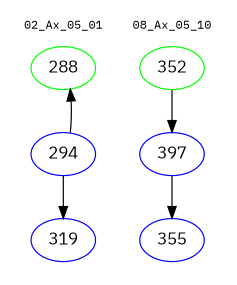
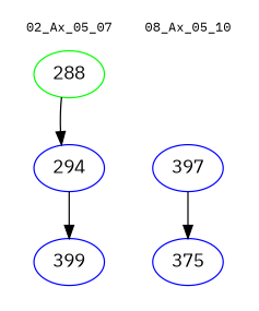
  digraph {
    fontname="IBM Plex Mono"
    node [color=blue fontname="IBM Plex Mono"]
    edge [color=black fontname="IBM Plex Mono"]
    n1 [color=green label=288]
    n2 [label=294]
-   n3 [label=319]
-   n4 [color=green label=352]
+   n3 [label=399]
    n5 [label=397]
-   n6 [label=355]
+   n6 [label=375]
    subgraph cluster_1 {
      color=white
      fontsize=10
-     label="02_Ax_05_01"
+     label="02_Ax_05_07"
      n1
      n2
      n3
    }
    subgraph cluster_2 {
      color=white
      fontsize=10
      label="08_Ax_05_10"
-     n4
      n5
      n6
    }
-   n2 -> n1
+   n1 -> n2
    n2 -> n3
-   n4 -> n5
    n5 -> n6
  }
